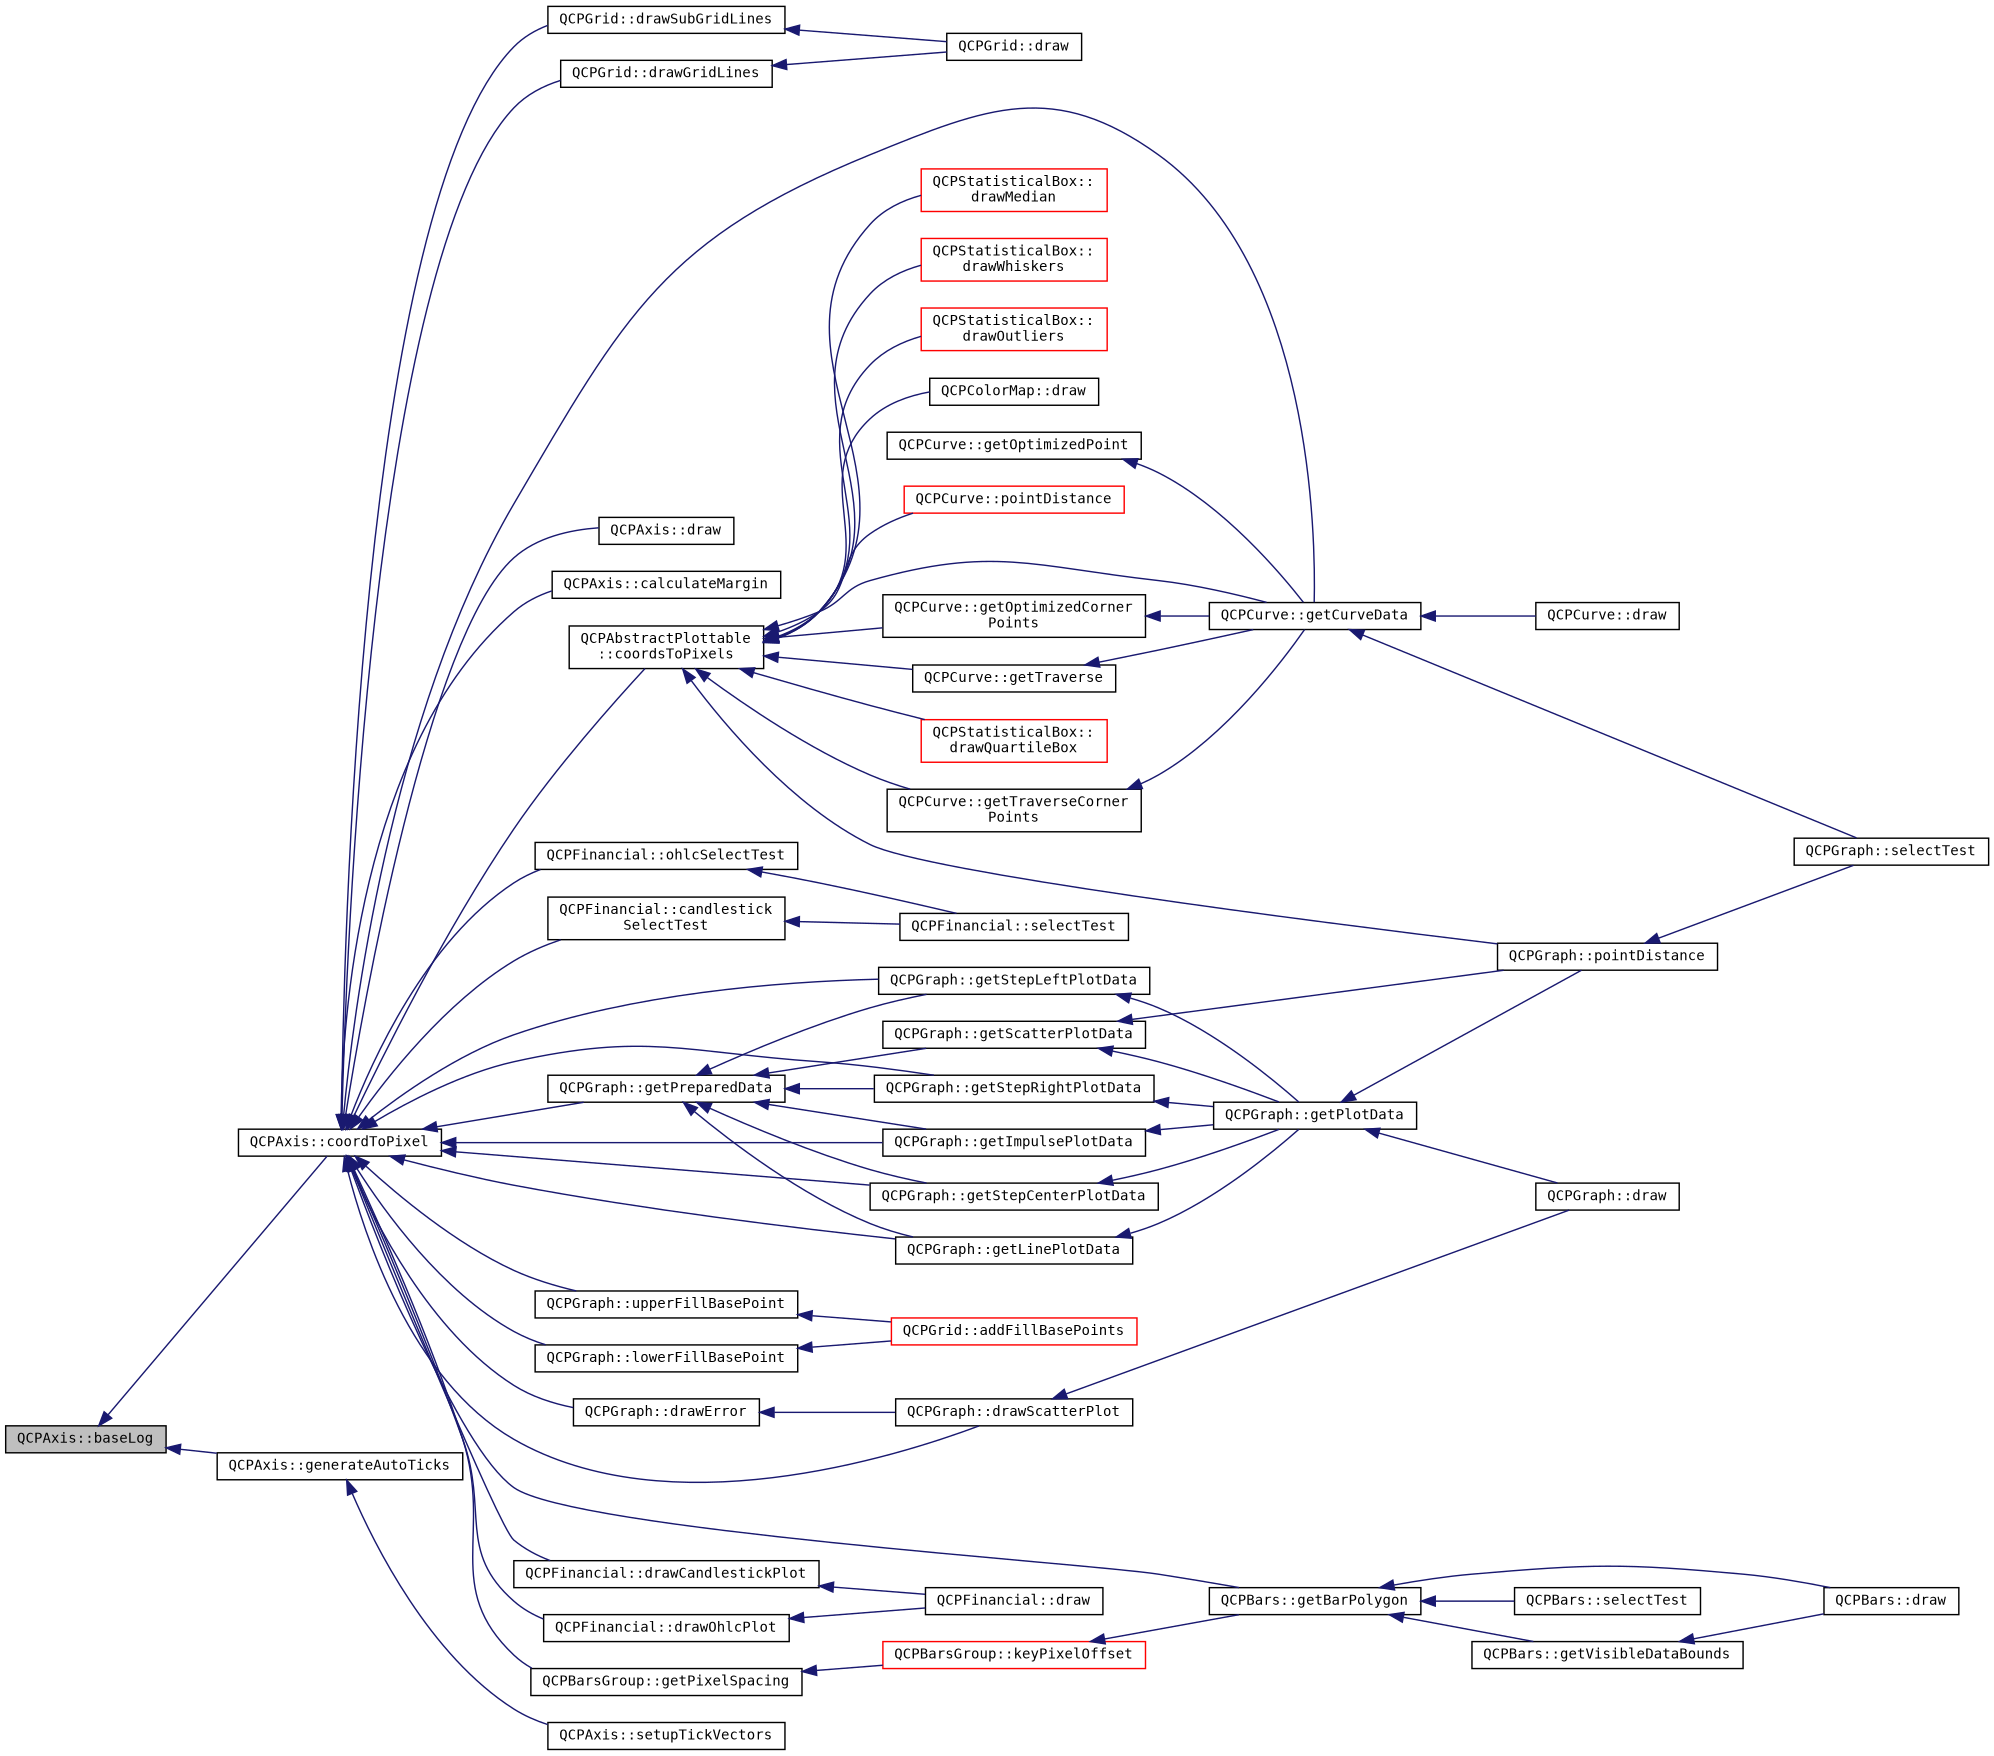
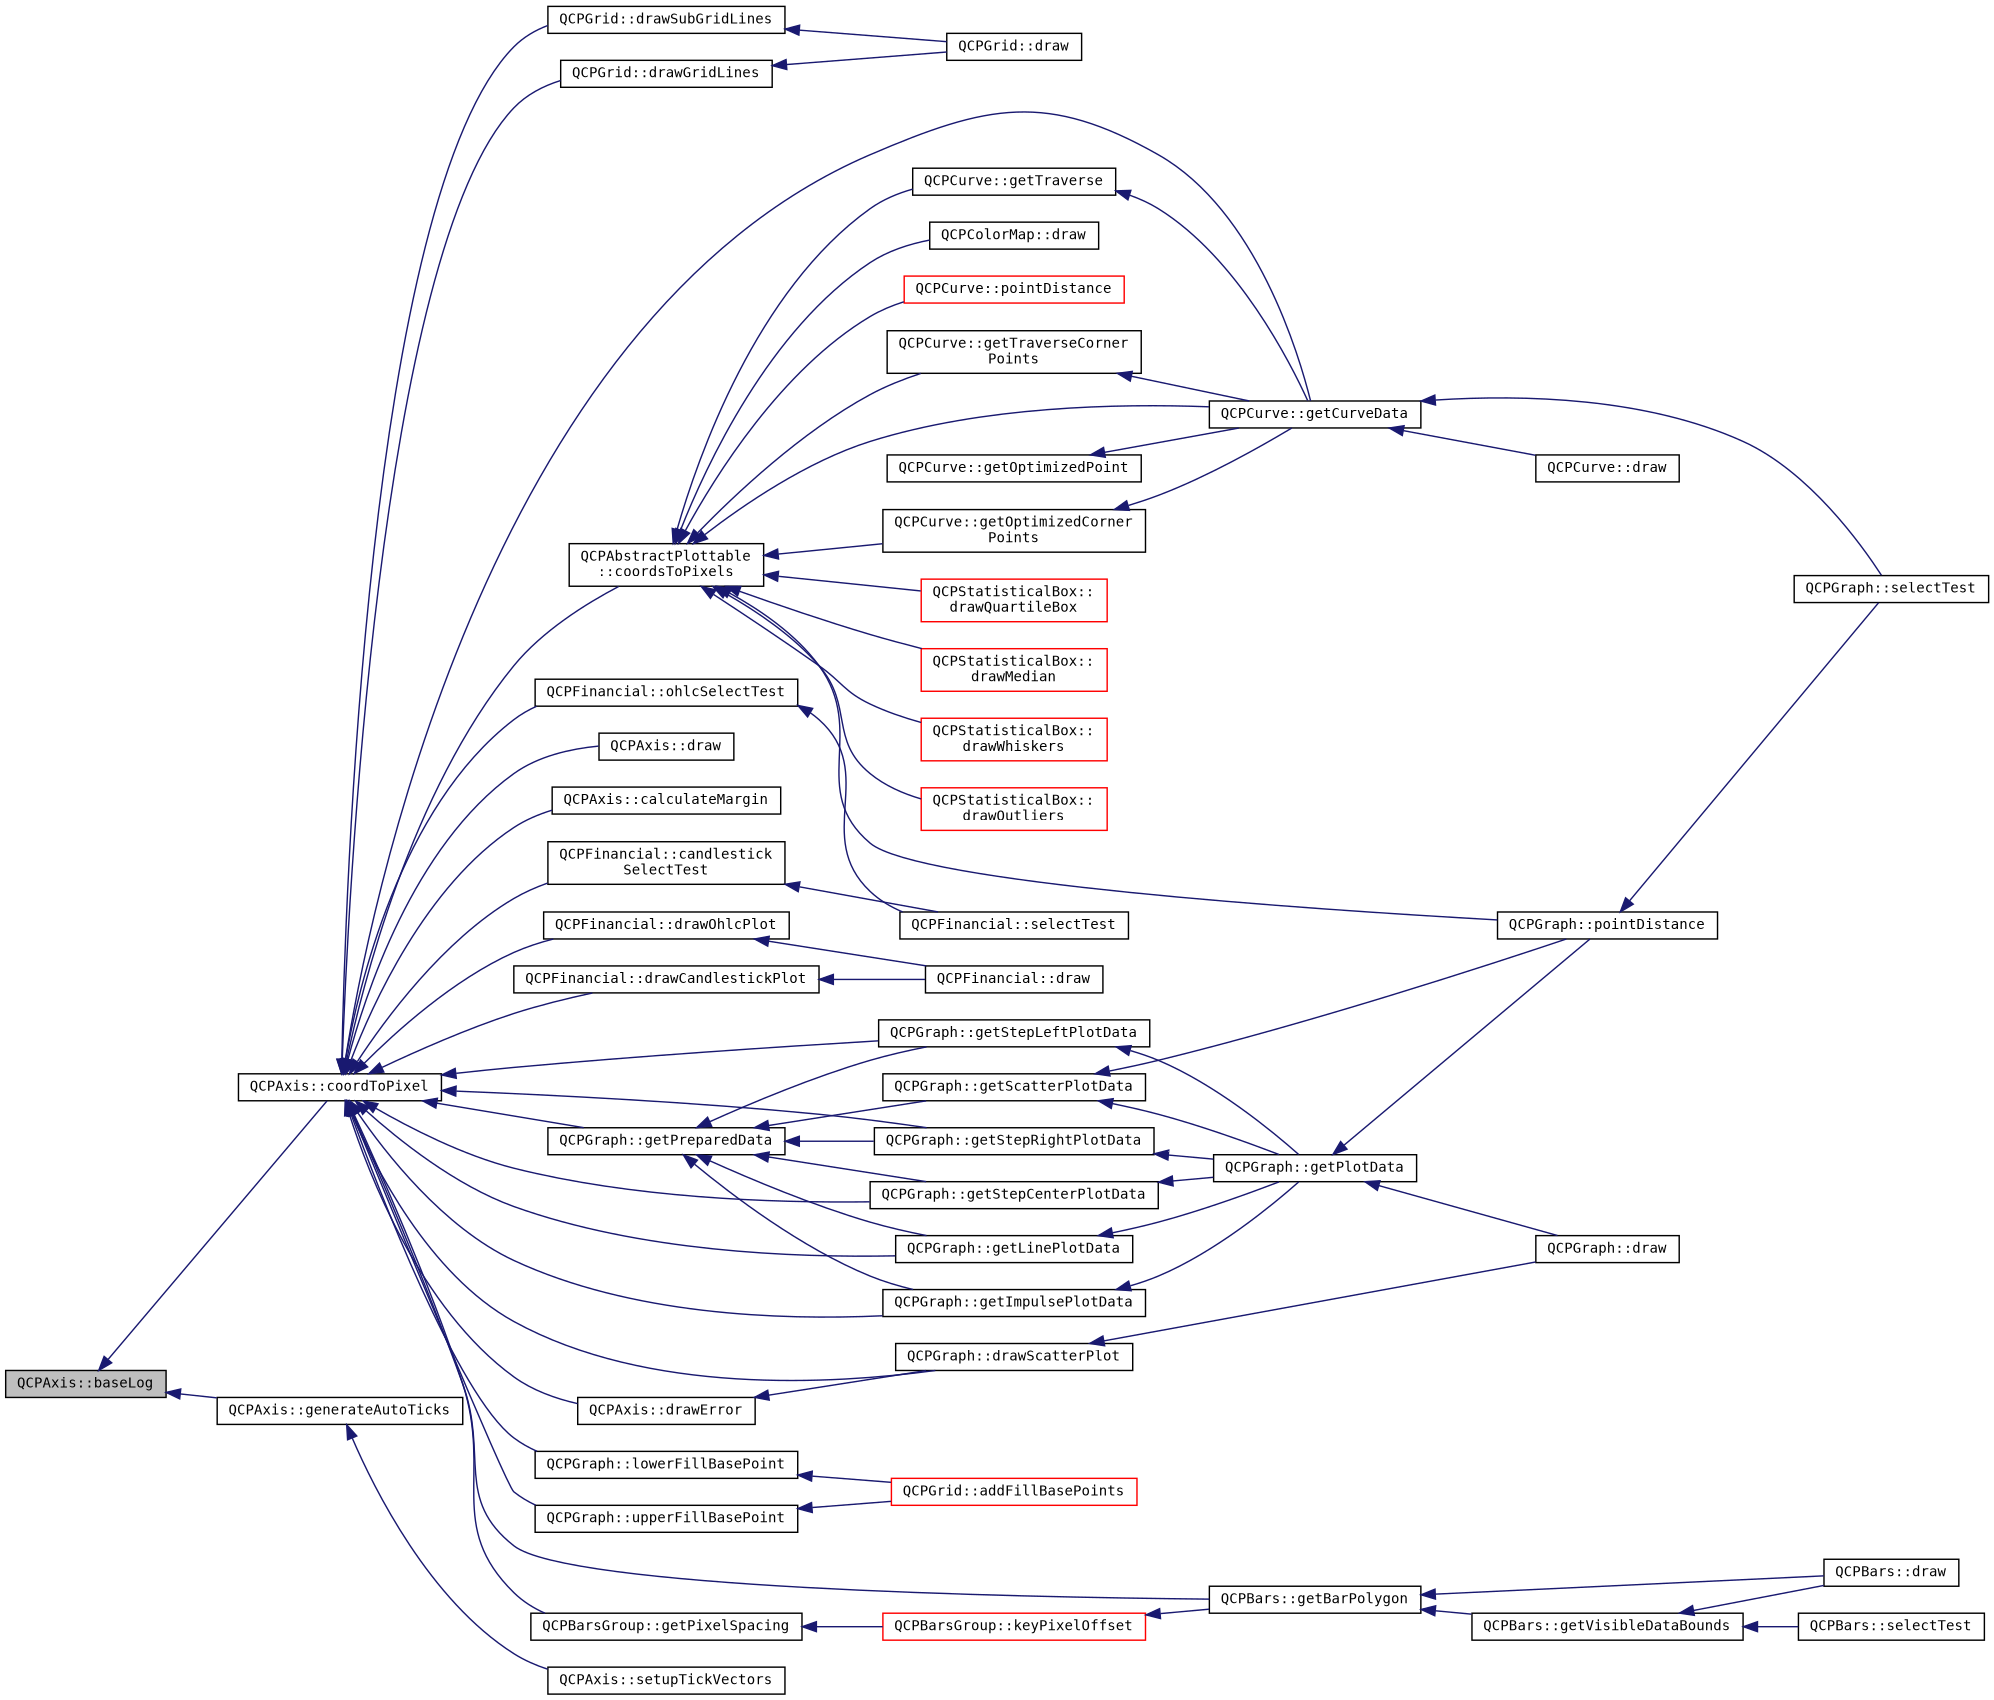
  digraph {
    fontname="DejaVu Sans Mono"
    rankdir=LR
    node [color=black fillcolor=white fontname="DejaVu Sans Mono" fontsize=10 shape=record style=filled]
    edge [color=midnightblue dir=back fontname="DejaVu Sans Mono" fontsize=10 labelfontname=Helvetica labelfontsize=10 style=solid]
    n1 [fillcolor=grey75 fontcolor=black height=0.2 label="QCPAxis::baseLog" width=0.4]
    n2 [height=0.2 label="QCPAxis::coordToPixel" width=0.4]
    n3 [height=0.2 label="QCPAxis::generateAutoTicks" width=0.4]
    n4 [height=0.2 label="QCPGrid::drawGridLines" width=0.4]
    n5 [height=0.2 label="QCPGrid::drawSubGridLines" width=0.4]
    n6 [height=0.2 label="QCPAxis::draw" width=0.4]
    n7 [height=0.2 label="QCPAxis::calculateMargin" width=0.4]
    n8 [height=0.2 label="QCPAbstractPlottable\l::coordsToPixels" width=0.4]
    n9 [height=0.2 label="QCPCurve::getCurveData" width=0.4]
    n10 [height=0.2 label="QCPGraph::getLinePlotData" width=0.4]
    n11 [height=0.2 label="QCPGraph::getStepLeftPlotData" width=0.4]
    n12 [height=0.2 label="QCPGraph::getStepRightPlotData" width=0.4]
    n13 [height=0.2 label="QCPGraph::getStepCenterPlotData" width=0.4]
    n14 [height=0.2 label="QCPGraph::getImpulsePlotData" width=0.4]
    n15 [height=0.2 label="QCPGraph::drawScatterPlot" width=0.4]
    n16 [height=0.2 label="QCPGraph::getPreparedData" width=0.4]
-   n17 [height=0.2 label="QCPGraph::drawError" width=0.4]
+   n17 [height=0.2 label="QCPAxis::drawError" width=0.4]
    n18 [height=0.2 label="QCPGraph::lowerFillBasePoint" width=0.4]
    n19 [height=0.2 label="QCPGraph::upperFillBasePoint" width=0.4]
    n20 [height=0.2 label="QCPBarsGroup::getPixelSpacing" width=0.4]
    n21 [height=0.2 label="QCPBars::getBarPolygon" width=0.4]
    n22 [height=0.2 label="QCPFinancial::drawOhlcPlot" width=0.4]
    n23 [height=0.2 label="QCPFinancial::drawCandlestickPlot" width=0.4]
    n24 [height=0.2 label="QCPFinancial::ohlcSelectTest" width=0.4]
    n25 [height=0.2 label="QCPFinancial::candlestick\lSelectTest" width=0.4]
    n26 [height=0.2 label="QCPAxis::setupTickVectors" width=0.4]
    n27 [height=0.2 label="QCPGrid::draw" width=0.4]
    n28 [height=0.2 label="QCPGraph::pointDistance" width=0.4]
    n29 [color=red height=0.2 label="QCPCurve::pointDistance" width=0.4]
    n30 [height=0.2 label="QCPCurve::getOptimizedCorner\lPoints" width=0.4]
    n31 [height=0.2 label="QCPCurve::getTraverse" width=0.4]
    n32 [height=0.2 label="QCPCurve::getTraverseCorner\lPoints" width=0.4]
    n33 [color=red height=0.2 label="QCPStatisticalBox::\ldrawQuartileBox" width=0.4]
    n34 [color=red height=0.2 label="QCPStatisticalBox::\ldrawMedian" width=0.4]
    n35 [color=red height=0.2 label="QCPStatisticalBox::\ldrawWhiskers" width=0.4]
    n36 [color=red height=0.2 label="QCPStatisticalBox::\ldrawOutliers" width=0.4]
    n37 [height=0.2 label="QCPColorMap::draw" width=0.4]
    n38 [height=0.2 label="QCPGraph::selectTest" width=0.4]
    n39 [height=0.2 label="QCPCurve::draw" width=0.4]
    n40 [height=0.2 label="QCPGraph::getPlotData" width=0.4]
    n41 [height=0.2 label="QCPGraph::draw" width=0.4]
    n42 [height=0.2 label="QCPGraph::getScatterPlotData" width=0.4]
    n43 [color=red height=0.2 label="QCPGrid::addFillBasePoints" width=0.4]
    n44 [color=red height=0.2 label="QCPBarsGroup::keyPixelOffset" width=0.4]
    n45 [height=0.2 label="QCPBars::selectTest" width=0.4]
    n46 [height=0.2 label="QCPBars::draw" width=0.4]
    n47 [height=0.2 label="QCPBars::getVisibleDataBounds" width=0.4]
    n48 [height=0.2 label="QCPFinancial::draw" width=0.4]
    n49 [height=0.2 label="QCPFinancial::selectTest" width=0.4]
    n50 [height=0.2 label="QCPCurve::getOptimizedPoint" width=0.4]
    n1 -> n2
    n1 -> n3
    n2 -> n4
    n2 -> n5
    n2 -> n6
    n2 -> n7
    n2 -> n8
    n2 -> n9
    n2 -> n10
    n2 -> n11
    n2 -> n12
    n2 -> n13
    n2 -> n14
    n2 -> n15
    n2 -> n16
    n2 -> n17
    n2 -> n18
    n2 -> n19
    n2 -> n20
    n2 -> n21
    n2 -> n22
    n2 -> n23
    n2 -> n24
    n2 -> n25
    n3 -> n26
    n4 -> n27
    n5 -> n27
    n8 -> n9
    n8 -> n28
    n8 -> n29
    n8 -> n30
    n8 -> n31
    n8 -> n32
    n8 -> n33
    n8 -> n34
    n8 -> n35
    n8 -> n36
    n8 -> n37
    n9 -> n38
    n9 -> n39
    n10 -> n40
    n11 -> n40
    n12 -> n40
    n13 -> n40
    n14 -> n40
    n15 -> n41
    n16 -> n10
    n16 -> n11
    n16 -> n12
    n16 -> n13
    n16 -> n14
    n16 -> n42
    n17 -> n15
    n18 -> n43
    n19 -> n43
    n20 -> n44
-   n21 -> n45
+   n47 -> n45
    n21 -> n46
    n21 -> n47
    n22 -> n48
    n23 -> n48
    n24 -> n49
    n25 -> n49
    n28 -> n38
    n30 -> n9
    n31 -> n9
    n32 -> n9
    n40 -> n28
    n40 -> n41
    n42 -> n28
    n42 -> n40
    n44 -> n21
    n47 -> n46
    n50 -> n9
  }
